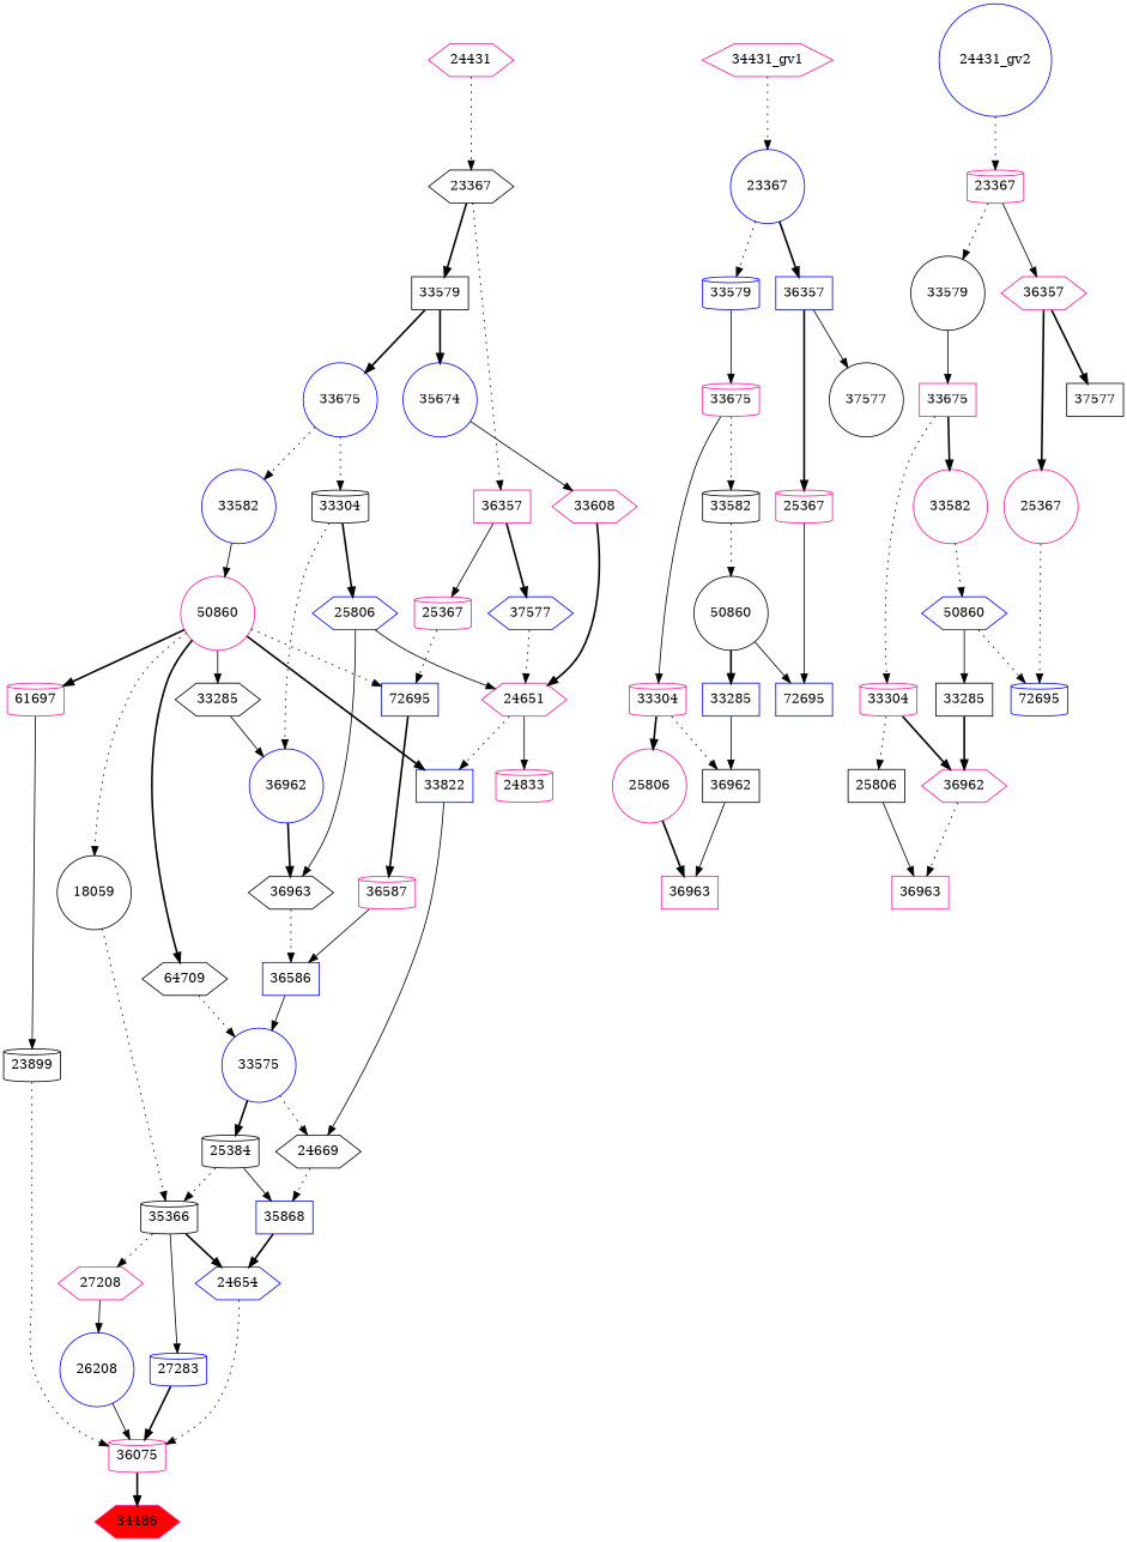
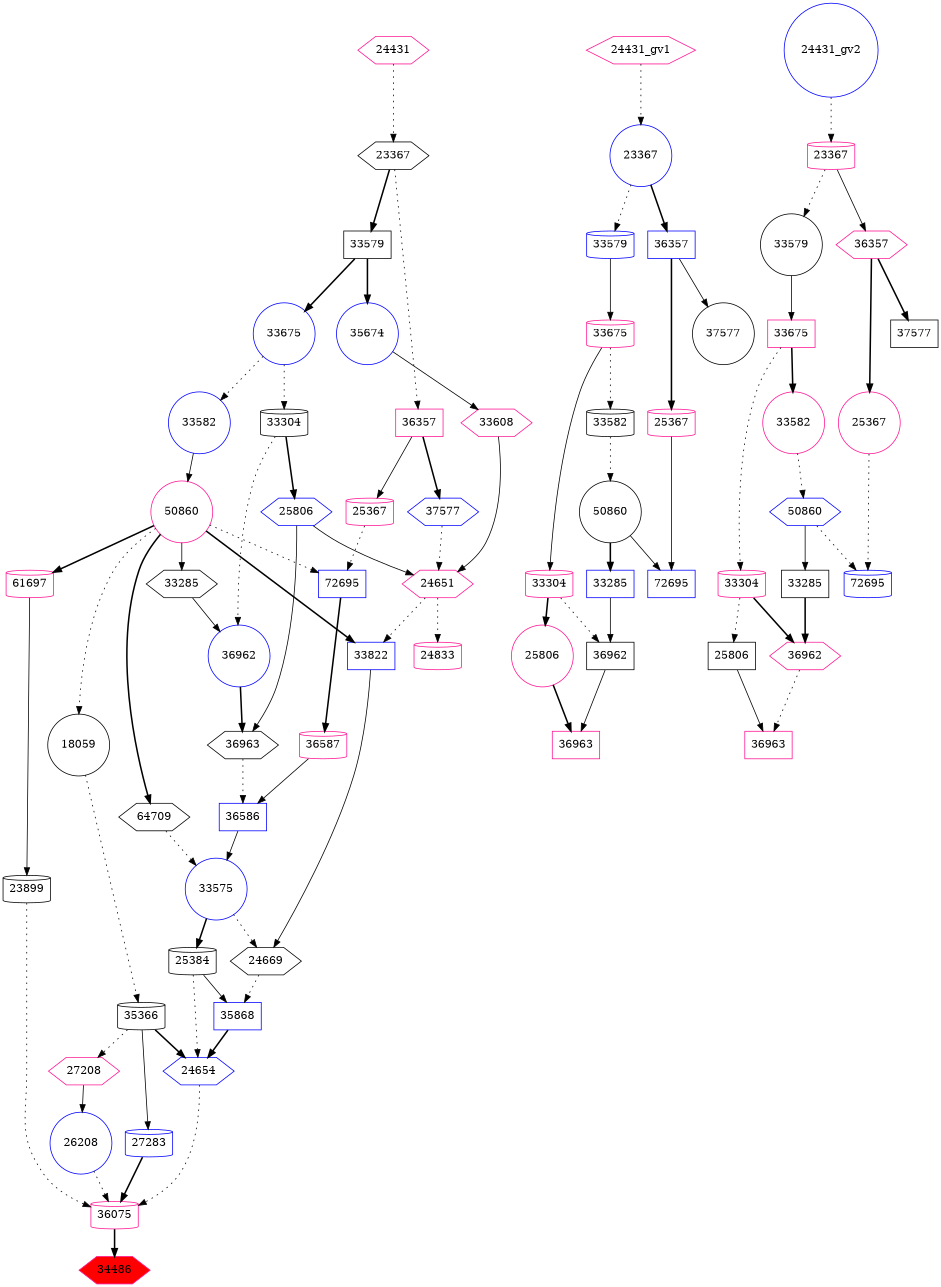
  strict digraph {
    node [color=deeppink shape=cylinder]
    edge [style=dotted]
    n1 [fillcolor=red label=34486 shape=hexagon style=filled]
    n2 [label=36075]
    n3 [color=black label=23899]
    n4 [color=blue label=26208 shape=circle]
    n5 [color=blue label=27283]
    n6 [color=blue label=24654 shape=hexagon]
    n7 [label=61697]
    n8 [label=27208 shape=hexagon]
    n9 [color=black label=35366]
    n10 [color=blue label=35868 shape=box]
    n11 [label=50860 shape=circle]
    n12 [color=black label=18059 shape=circle]
    n13 [color=blue label=33822 shape=box]
    n14 [color=black label=64709 shape=hexagon]
    n15 [color=blue label=72695 shape=box]
    n16 [color=black label=33285 shape=hexagon]
    n17 [color=black label=24669 shape=hexagon]
    n18 [color=blue label=33575 shape=circle]
    n19 [label=36587]
    n20 [color=blue label=36962 shape=circle]
    n21 [color=black label=25384]
    n22 [color=blue label=33582 shape=circle]
    n23 [color=blue label=33675 shape=circle]
    n24 [color=black label=33304]
    n25 [color=blue label=25806 shape=hexagon]
    n26 [color=blue label=36586 shape=box]
    n27 [label=24651 shape=hexagon]
    n28 [label=24833]
    n29 [color=black label=33579 shape=box]
    n30 [color=blue label=35674 shape=circle]
    n31 [label=33608 shape=hexagon]
    n32 [color=black label=36963 shape=hexagon]
    n33 [color=blue label=37577 shape=hexagon]
    n34 [color=black label=23367 shape=hexagon]
    n35 [label=36357 shape=box]
    n36 [label=25367]
    n37 [label=24431 shape=hexagon]
    n38 [color=black label=50860 shape=circle]
    n39 [color=blue label=72695 shape=box]
    n40 [color=blue label=33285 shape=box]
    n41 [color=black label=36962 shape=box]
    n42 [color=black label=33582]
    n43 [label=33675]
    n44 [label=33304]
    n45 [label=25806 shape=circle]
    n46 [color=blue label=33579]
    n47 [color=blue label=23367 shape=circle]
    n48 [color=blue label=36357 shape=box]
    n49 [color=black label=37577 shape=circle]
    n50 [label=25367]
    n51 [label=36963 shape=box]
-   "24431_gv1" [shape=hexagon label="34431_gv1"]
+   "24431_gv1" [shape=hexagon]
    n53 [color=blue label=50860 shape=hexagon]
    n54 [color=blue label=72695]
    n55 [color=black label=33285 shape=box]
    n56 [label=36962 shape=hexagon]
    n57 [label=33582 shape=circle]
    n58 [label=33675 shape=box]
    n59 [label=33304]
    n60 [color=black label=25806 shape=box]
    n61 [color=black label=33579 shape=circle]
    n62 [label=23367]
    n63 [label=36357 shape=hexagon]
    n64 [color=black label=37577 shape=box]
    n65 [label=25367 shape=circle]
    n66 [label=36963 shape=box]
    "24431_gv2" [color=blue shape=circle]
    subgraph sub_1 {
      n1
      n2
      n3
      n4
      n5
      n6
      n7
      n8
      n9
      n10
      n11
      n12
      n13
      n14
      n15
      n16
      n17
      n18
      n19
      n20
      n21
      n22
      n23
      n24
      n25
      n26
      n27
      n28
      n29
      n30
      n31
      n32
      n33
      n34
      n35
      n36
      n37
    }
    subgraph sub_2 {
      n38
      n39
      n40
      n41
      n42
      n43
      n44
      n45
      n46
      n47
      n48
      n49
      n50
      n51
      "24431_gv1"
    }
    subgraph sub_3 {
      n53
      n54
      n55
      n56
      n57
      n58
      n59
      n60
      n61
      n62
      n63
      n64
      n65
      n66
      "24431_gv2"
    }
    n2 -> n1 [style=bold]
    n3 -> n2
-   n4 -> n2 [style=solid]
+   n4 -> n2
    n5 -> n2 [style=bold]
    n6 -> n2
    n7 -> n3 [style=solid]
    n8 -> n4 [style=solid]
    n9 -> n5 [style=solid]
    n9 -> n6 [style=bold]
    n9 -> n8
    n10 -> n6 [style=bold]
    n11 -> n7 [style=bold]
    n11 -> n12
    n11 -> n13 [style=bold]
    n11 -> n14 [style=bold]
    n11 -> n15
    n11 -> n16 [style=solid]
    n12 -> n9
    n13 -> n17 [style=solid]
    n14 -> n18
    n15 -> n19 [style=bold]
    n16 -> n20 [style=solid]
    n17 -> n10
    n18 -> n17
    n18 -> n21 [style=bold]
    n19 -> n26 [style=solid]
    n20 -> n32 [style=bold]
-   n21 -> n9
+   n21 -> n6
    n21 -> n10 [style=solid]
    n22 -> n11 [style=solid]
    n23 -> n22
    n23 -> n24
    n24 -> n20
    n24 -> n25 [style=bold]
    n25 -> n27 [style=solid]
    n25 -> n32 [style=solid]
    n26 -> n18 [style=solid]
    n27 -> n13
-   n27 -> n28 [style=solid]
+   n27 -> n28
    n29 -> n23 [style=bold]
    n29 -> n30 [style=bold]
    n30 -> n31 [style=solid]
-   n31 -> n27 [style=bold]
+   n31 -> n27 [style=solid]
    n32 -> n26
    n33 -> n27
    n34 -> n29 [style=bold]
    n34 -> n35
    n35 -> n33 [style=bold]
    n35 -> n36 [style=solid]
    n36 -> n15
    n37 -> n34
    n38 -> n39 [style=solid]
    n38 -> n40 [style=bold]
    n40 -> n41 [style=solid]
    n41 -> n51 [style=solid]
    n42 -> n38
    n43 -> n42
    n43 -> n44 [style=solid]
    n44 -> n41
    n44 -> n45 [style=bold]
    n45 -> n51 [style=bold]
    n46 -> n43 [style=solid]
    n47 -> n46
    n47 -> n48 [style=bold]
    n48 -> n49 [style=solid]
    n48 -> n50 [style=bold]
    n50 -> n39 [style=solid]
    "24431_gv1" -> n47
    n53 -> n54
    n53 -> n55 [style=solid]
    n55 -> n56 [style=bold]
    n56 -> n66
    n57 -> n53
    n58 -> n57 [style=bold]
    n58 -> n59
    n59 -> n56 [style=bold]
    n59 -> n60
    n60 -> n66 [style=solid]
    n61 -> n58 [style=solid]
    n62 -> n61
    n62 -> n63 [style=solid]
    n63 -> n64 [style=bold]
    n63 -> n65 [style=bold]
    n65 -> n54
    "24431_gv2" -> n62
  }
